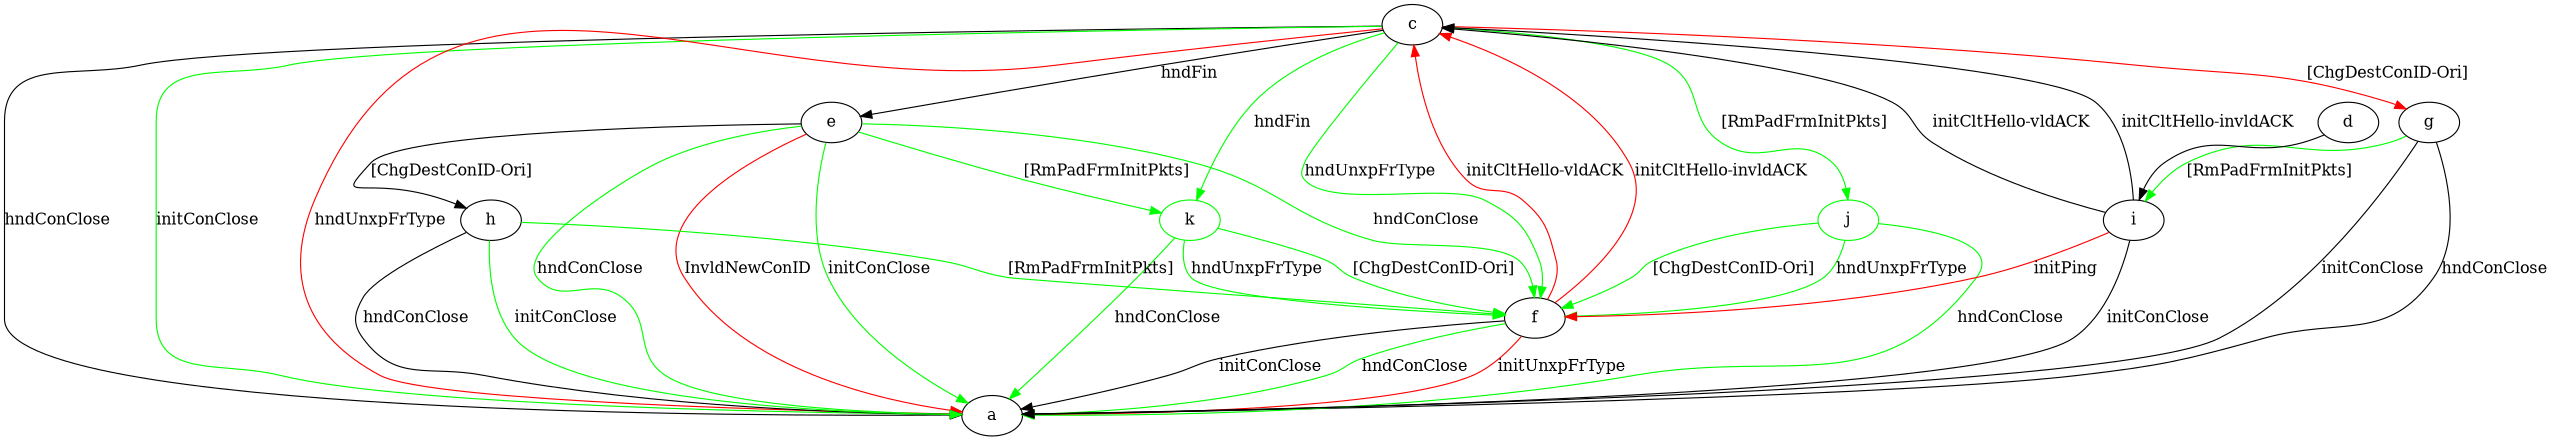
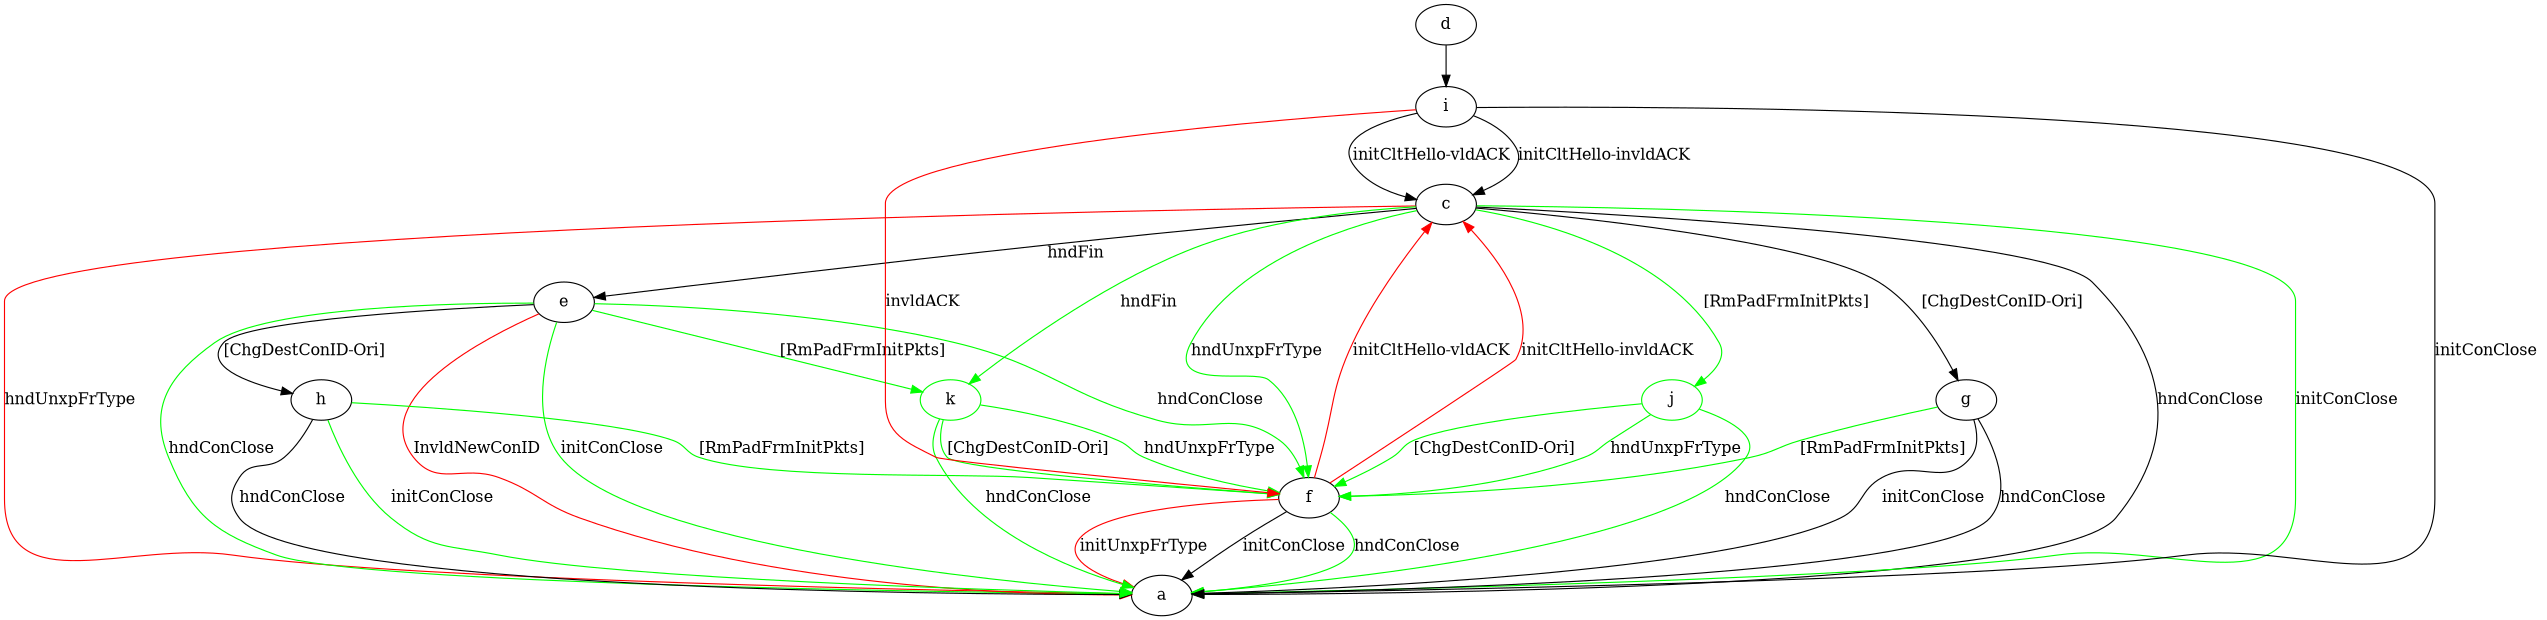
  digraph {
    edge [color=green]
    c
    a
    e
    f
    g
    j [color=green]
    k [color=green]
    h
    d
    i
    c -> a [label="hndConClose " color=""]
    c -> a [label="initConClose "]
    c -> a [color=red label="hndUnxpFrType "]
    c -> e [label="hndFin " color=""]
    c -> f [label="hndUnxpFrType "]
-   c -> g [label="[ChgDestConID-Ori] " color=red]
+   c -> g [label="[ChgDestConID-Ori] " color=""]
    c -> j [label="[RmPadFrmInitPkts] "]
    c -> k [label="hndFin "]
    e -> a [label="initConClose "]
    e -> a [label="hndConClose "]
    e -> a [color=red label="InvldNewConID "]
    e -> f [label="hndConClose "]
    e -> k [label="[RmPadFrmInitPkts] "]
    e -> h [label="[ChgDestConID-Ori] " color=""]
    f -> c [color=red label="initCltHello-vldACK "]
    f -> c [color=red label="initCltHello-invldACK "]
    f -> a [label="initConClose " color=""]
    f -> a [label="hndConClose "]
    f -> a [color=red label="initUnxpFrType "]
    g -> a [label="initConClose " color=""]
    g -> a [label="hndConClose " color=""]
-   g -> i [label="[RmPadFrmInitPkts] "]
+   g -> f [label="[RmPadFrmInitPkts] "]
    j -> a [label="hndConClose "]
    j -> f [label="hndUnxpFrType "]
    j -> f [label="[ChgDestConID-Ori] "]
    k -> a [label="hndConClose "]
    k -> f [label="hndUnxpFrType "]
    k -> f [label="[ChgDestConID-Ori] "]
    h -> a [label="hndConClose " color=""]
    h -> a [label="initConClose "]
    h -> f [label="[RmPadFrmInitPkts] "]
    d -> i [color=""]
    i -> c [label="initCltHello-vldACK " color=""]
    i -> c [label="initCltHello-invldACK " color=""]
    i -> a [label="initConClose " color=""]
-   i -> f [color=red label="initPing "]
+   i -> f [color=red label="invldACK "]
  }
